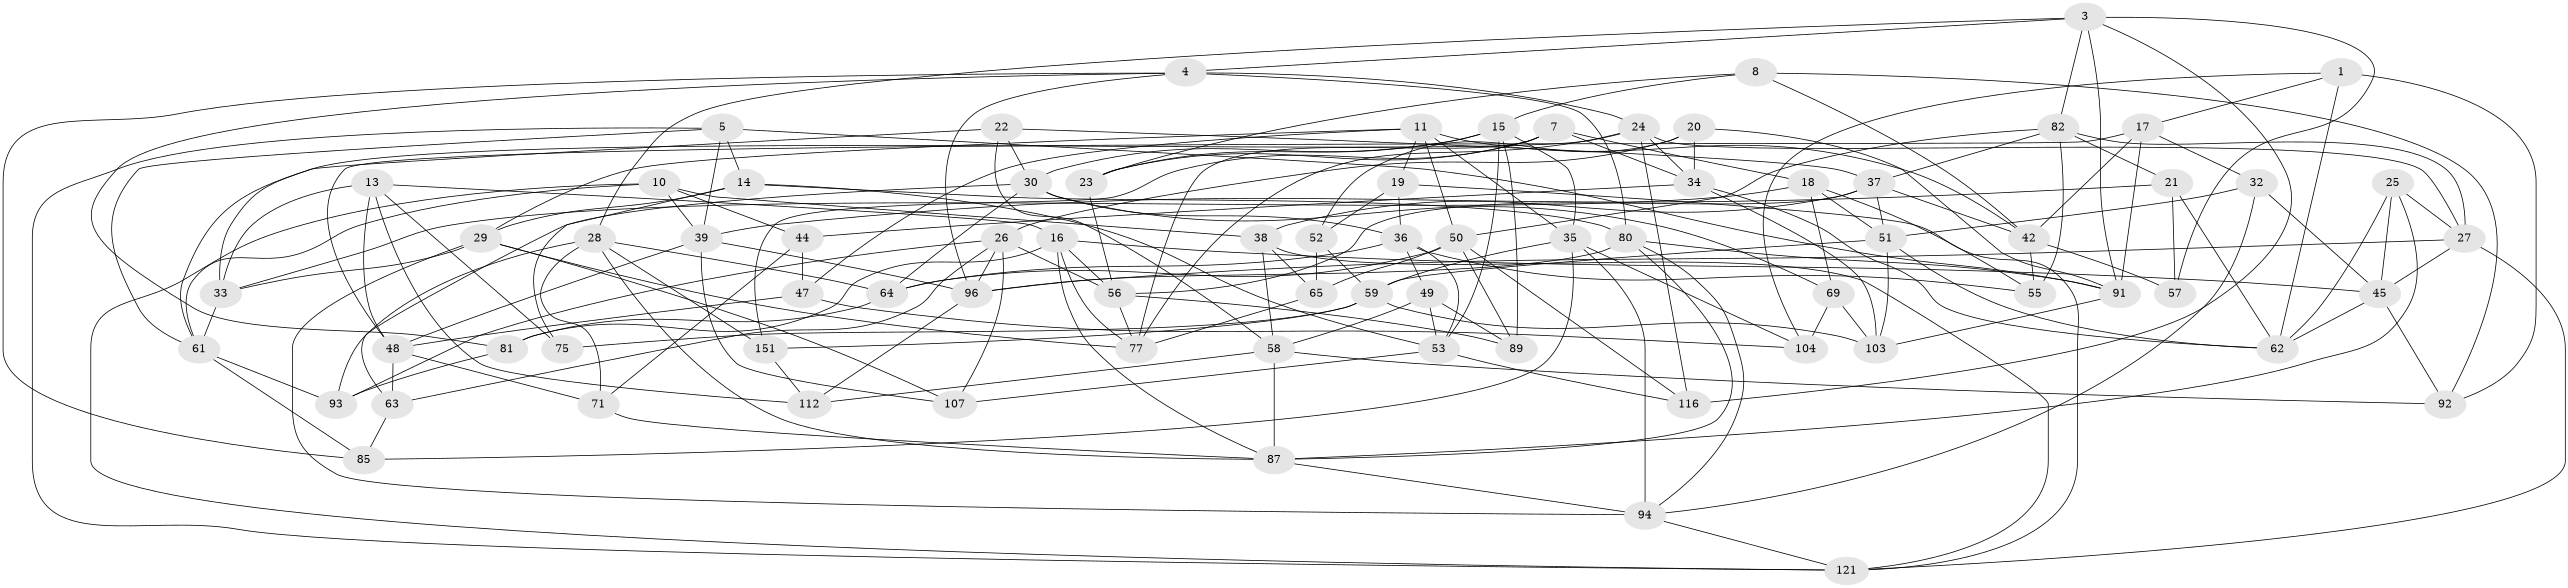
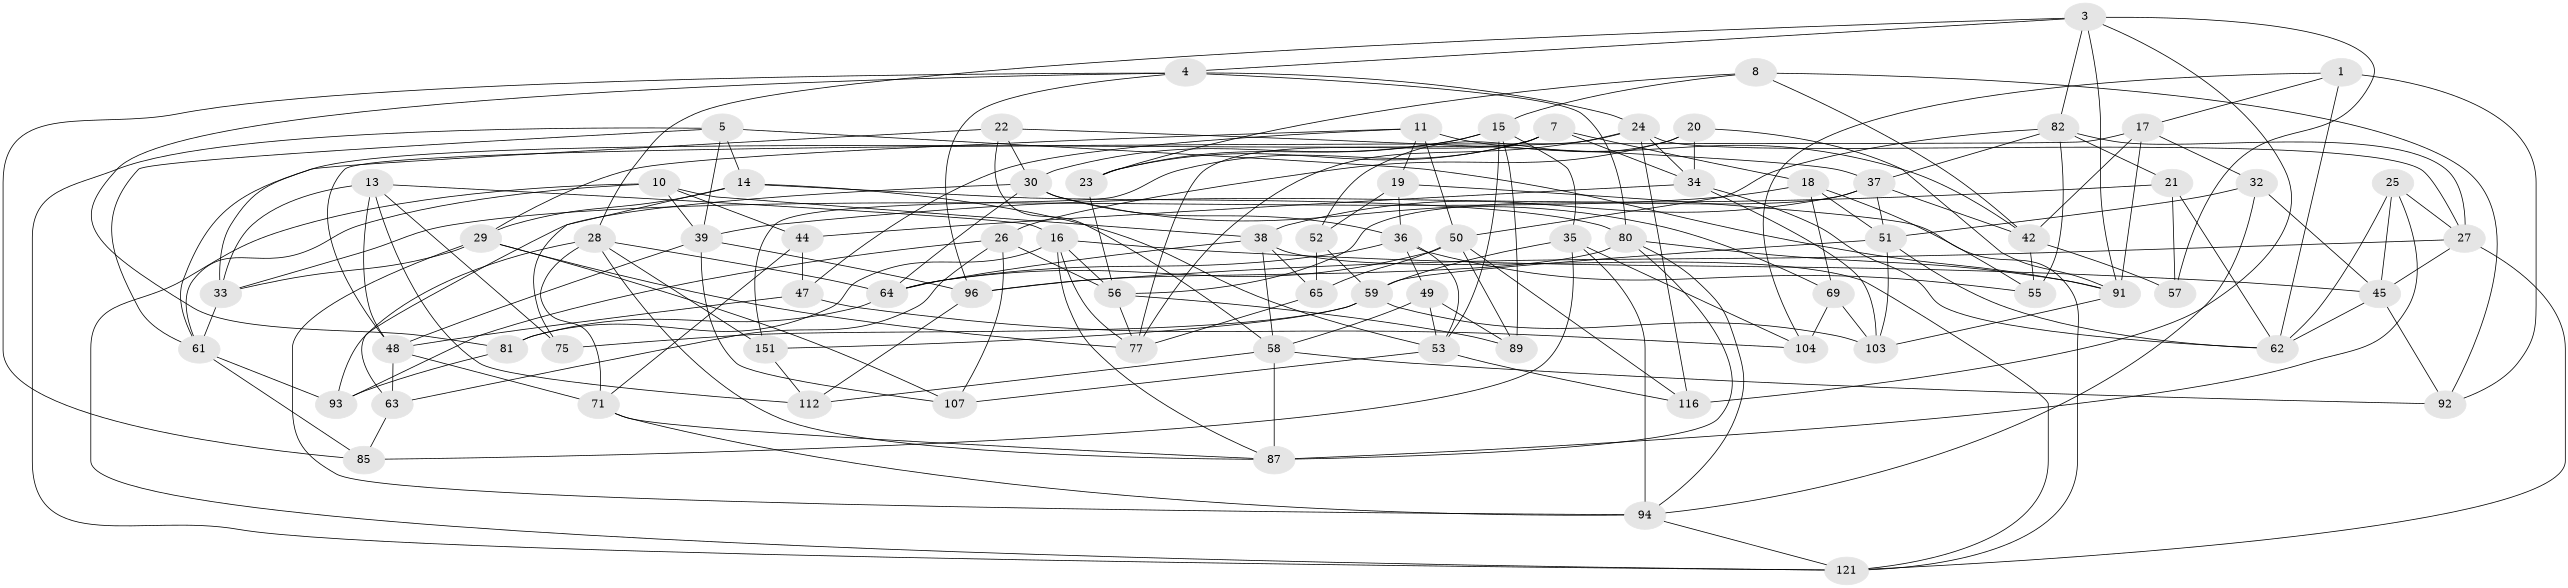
  graph {
    node [color=gray90 style=filled]
    17 [super="+76"]
    91 [super="+111"]
    42 [super="+66"]
    48 [super="+54"]
    32
    1
    62 [super="+110"]
    92
    104
    49 [super="+74"]
    53 [super="+117"]
    89
    58 [super="+106"]
    3 [super="+6"]
    57
    4 [super="+60"]
    n17 [label=82 super="+86"]
    28 [super="+78"]
    116
    24 [super="+46"]
    80 [super="+108"]
    81
    85
    96 [super="+102"]
    50 [super="+115"]
    21
    27 [super="+41"]
    37 [super="+82"]
    55
    n30 [label=151]
    87 [super="+113"]
    93
    64 [super="+120"]
    71 [super="+95"]
    103
    61 [super="+70"]
    34 [super="+84"]
    n38 [label=77 super="+105"]
    94 [super="+119"]
    112
    5 [super="+9"]
    14 [super="+118"]
    39 [super="+88"]
    121 [super="+122"]
    75
    29 [super="+72"]
    107
    7 [super="+123"]
    18 [super="+97"]
    23
    33 [super="+99"]
    51 [super="+109"]
    69
    56 [super="+114"]
    44
    15 [super="+77"]
    35 [super="+43"]
    30 [super="+40"]
    8
    38 [super="+100"]
    65
    10
    11 [super="+90"]
    19
    47
    36 [super="+79"]
    52
    59 [super="+68"]
    45 [super="+98"]
    13 [super="+31"]
    16 [super="+73"]
    63
    26 [super="+83"]
    20
    22
    25
    17 -- 91
    17 -- 42
    17 -- 48
    17 -- 32
    91 -- 103
    42 -- 57
    42 -- 55
    48 -- 71
    48 -- 63
    32 -- 94
    32 -- 51
    32 -- 45
    1 -- 17
    1 -- 62
    1 -- 92
    1 -- 104
    49 -- 53
    49 -- 89
    49 -- 58
    53 -- 116
    53 -- 107
    58 -- 92
    58 -- 87
    58 -- 112
    3 -- 91
    3 -- 57
    3 -- 4
    3 -- n17
    3 -- 28
    3 -- 116
    4 -- 24
    4 -- 80
    4 -- 81
    4 -- 85
    4 -- 96
    n17 -- 50
    n17 -- 21
    n17 -- 27
    n17 -- 37
    n17 -- 55
    28 -- n30
    28 -- 87
    28 -- 93
    28 -- 64
    28 -- 71
    24 -- 116
    24 -- 27
    24 -- 61
    24 -- 34
    24 -- n38
    80 -- 91
    80 -- 96
    80 -- 87
    80 -- 94
    81 -- 93
    96 -- 112
    50 -- 89
    50 -- 116
    50 -- 64
    50 -- 65
    21 -- 62
    21 -- 57
    21 -- 39
    27 -- 96
    27 -- 121
    27 -- 45
    37 -- 42
    37 -- 51
    37 -- 56
    37 -- 38
    n30 -- 112
    64 -- 81
    71 -- 87
-   87 -- 94
+   71 -- 94
    61 -- 85
    61 -- 93
    34 -- 62
    34 -- 103
    34 -- 44
    94 -- 121
    5 -- 91
    5 -- 61
    5 -- 14 [weight=2]
    5 -- 39
    5 -- 121
    14 -- 53
    14 -- 80
    14 -- 75
    14 -- 29
    39 -- 48
    39 -- 96
    39 -- 107
    29 -- n38
    29 -- 94
    29 -- 107
    29 -- 33
    7 -- n30
    7 -- 34
    7 -- n38
    7 -- 18 [weight=2]
    7 -- 23
    18 -- 55
    18 -- 33
    18 -- 51
    18 -- 69
    23 -- 56
    33 -- 61
    51 -- 62
    51 -- 103
    51 -- 59
    69 -- 104
    69 -- 103
    56 -- 89
    56 -- n38
    44 -- 71
    44 -- 47
    15 -- 53
    15 -- 89
    15 -- 23
    15 -- 35
    15 -- 30
    35 -- 104
    35 -- 85
    35 -- 94
    35 -- 59
    30 -- 64
    30 -- 69
    30 -- 36
    30 -- 63
    8 -- 42
    8 -- 92
    8 -- 23
    8 -- 15
    38 -- 58
+   38 -- 64
    38 -- 121
    38 -- 65
    65 -- n38
    10 -- 61
    10 -- 39
    10 -- 121
    10 -- 44
    10 -- 38
    11 -- 42
    11 -- 50
    11 -- 29
-   11 -- 35
    11 -- 19
    11 -- 47
    19 -- 121
    19 -- 36
    19 -- 52
    47 -- 48
    47 -- 104
    36 -- 49
    36 -- 53
    36 -- 55
    36 -- 64
    52 -- 65
    52 -- 59
    59 -- n30
    59 -- 103
    59 -- 75
    45 -- 62
    45 -- 92
    13 -- 48
    13 -- 112
    13 -- 75
    13 -- 33
    13 -- 16
    16 -- 81
    16 -- 87
    16 -- n38
    16 -- 56
    16 -- 45
    63 -- 85
-   26 -- 96
    26 -- 93
    26 -- 107
    26 -- 56
    26 -- 63
    20 -- 91
    20 -- 34
    20 -- 52
    20 -- 26
    22 -- 58
    22 -- 37
    22 -- 33
    22 -- 30
    25 -- 62
    25 -- 27
    25 -- 87
    25 -- 45
  }
